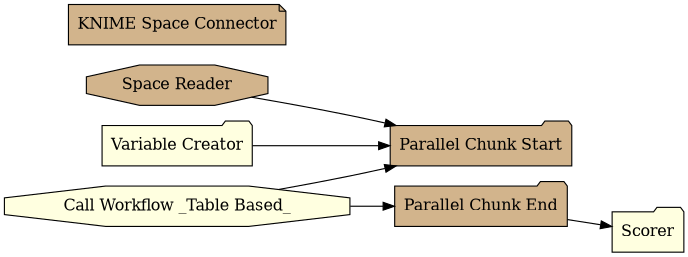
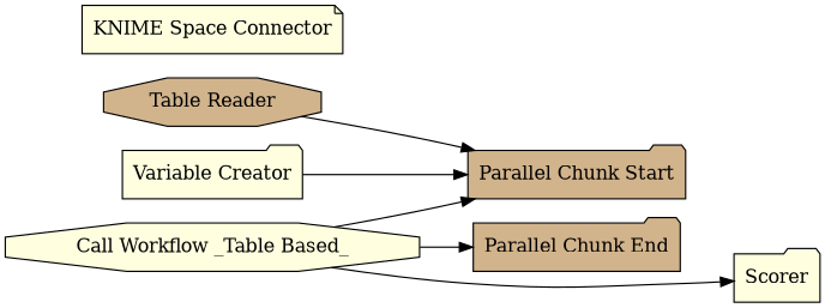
  digraph {
    rankdir=LR
    node [fillcolor=tan shape=folder style=filled]
    n1 [label="Parallel Chunk Start"]
    n2 [fillcolor=lightyellow label="Call Workflow _Table Based_" shape=octagon]
    n3 [label="Parallel Chunk End"]
    n4 [fillcolor=lightyellow label=Scorer]
-   n5 [label="Space Reader" shape=octagon]
-   n6 [label="KNIME Space Connector" shape=note]
+   n5 [label="Table Reader" shape=octagon]
+   n6 [fillcolor=lightyellow label="KNIME Space Connector" shape=note]
    n7 [fillcolor=lightyellow label="Variable Creator"]
    n2 -> n1
    n2 -> n3
-   n3 -> n4
+   n2 -> n4
    n5 -> n1
    n7 -> n1
  }
